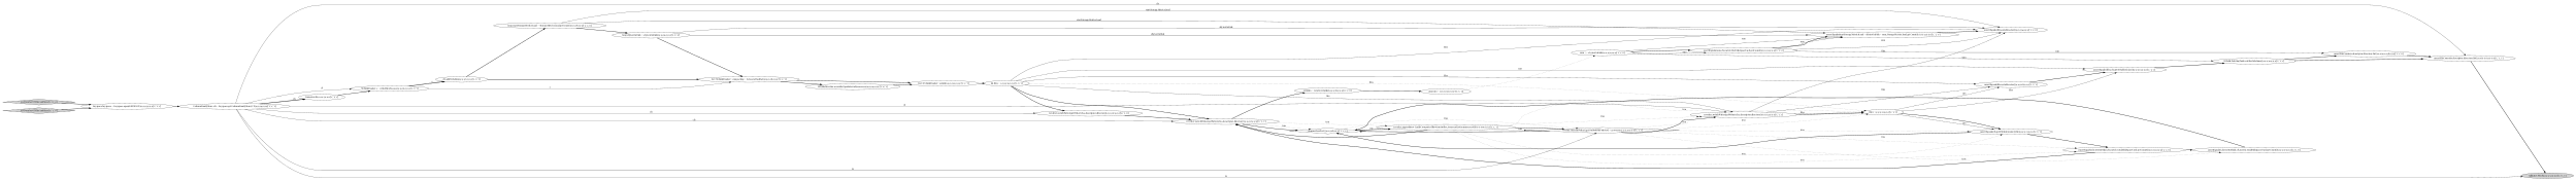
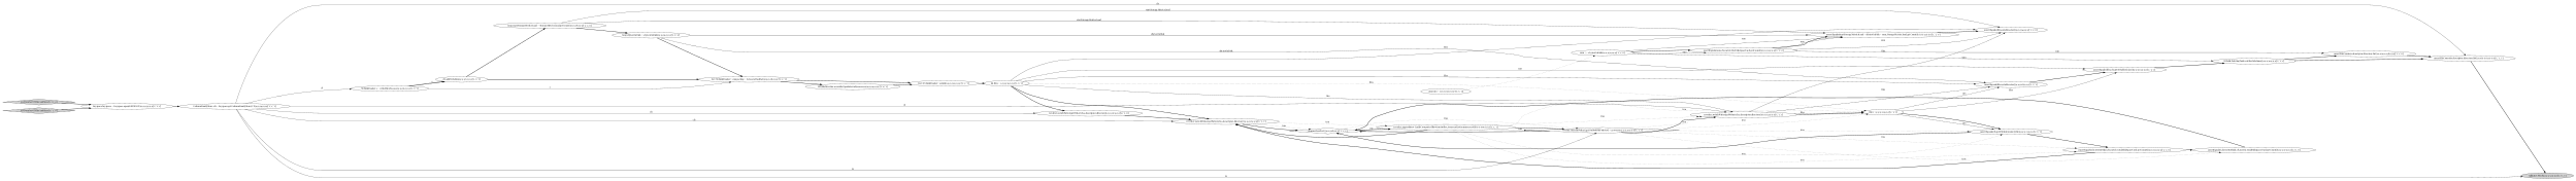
  digraph {
    fontname="Playfair Display"
    rankdir=LR
    node [fillcolor=white fontname="Playfair Display" shape=ellipse style=filled]
    edge [fontname="Playfair Display" style=bold]
    n1 [label="rewriter.switchWriter(getWriter(cfs,s.descriptor.directory))@@@17@@@['0', '1', '0']"]
    n2 [label="rewriter.switchWriter(getWriter(cfs,s.descriptor.directory))@@@17@@@['1', '1', '1']"]
    n3 [label="scanner.hasNext()@@@18@@@['1', '1', '1']" shape=diamond]
-   n4 [label="sstables = rewriter.finish()@@@28@@@['0', '1', '0']"]
    n5 [label="rewriter.append(new LazilyCompactedRow(controller,Arrays.asList(scanner.next())))@@@19@@@['1', '1', '1']"]
    n6 [label="long sBytesOnDisk = s.bytesOnDisk()@@@9@@@['1', '1', '0']"]
    n7 [label="assertEquals(files,sstables.size())@@@34@@@['1', '1', '0']"]
    n8 [label="Set<SSTableReader> compacting = Sets.newHashSet(s)@@@8@@@['1', '1', '1']"]
    n9 [label="assertEquals(startStorageMetricsLoad - sBytesOnDisk + sum,StorageMetrics.load.getCount())@@@33@@@['1', '1', '0']"]
    n10 [label="SSTableRewriter.overrideOpenInterval(10000000)@@@9@@@['1', '0', '1']"]
    n11 [label="List<SSTableReader> sstables@@@10@@@['1', '1', '1']"]
    n12 [label="assertFileCounts(s.descriptor.directory.list(),0,0)@@@38@@@['1', '1', '0']"]
    n13 [label="assertFileCounts(s.descriptor.directory.list(),0,0)@@@31@@@['1', '1', '1']"]
    n14 [fillcolor=lightgray label="validateCFS(cfs)@@@32@@@['1', '0', '1']"]
    n15 [label="rewriter.currentWriter().getOnDiskFilePointer() > 25000000@@@20@@@['1', '1', '1']" shape=diamond]
    n16 [label="rewriter.switchWriter(getWriter(cfs,s.descriptor.directory))@@@21@@@['1', '1', '1']"]
    n17 [label="files++@@@22@@@['1', '1', '1']"]
    n18 [label="assertEquals(cfs.getSSTables().size(),files)@@@23@@@['1', '1', '1']"]
    n19 [label="assertEquals(s.bytesOnDisk(),cfs.metric.totalDiskSpaceUsed.getCount())@@@25@@@['1', '1', '0']"]
    n20 [label="assertEquals(s.bytesOnDisk(),cfs.metric.totalDiskSpaceUsed.getCount())@@@27@@@['1', '0', '0']"]
    n21 [label="assertEquals(files,sstables.size())@@@28@@@['1', '1', '1']"]
    n22 [label="assertEquals(files,cfs.getSSTables().size())@@@29@@@['1', '1', '1']"]
    n23 [label="long sum = 0@@@30@@@['0', '1', '0']"]
    n24 [label="assertEquals(sum,cfs.metric.liveDiskSpaceUsed.getCount())@@@32@@@['1', '1', '0']"]
    n25 [label="sum += x.bytesOnDisk()@@@31@@@['1', '1', '0']"]
    n26 [label="SSTableDeletingTask.waitForDeletions()@@@30@@@['1', '1', '1']"]
    n27 [label="Keyspace keyspace = Keyspace.open(KEYSPACE)@@@3@@@['1', '1', '1']"]
    n28 [label="ColumnFamilyStore cfs = keyspace.getColumnFamilyStore(CF)@@@4@@@['1', '1', '1']"]
    n29 [fillcolor=lightgray label="testNumberOfFilesAndSizes['1', '0', '0']" shape=diamond]
    n30 [label="long startStorageMetricsLoad = StorageMetrics.load.getCount()@@@8@@@['1', '1', '0']"]
-   n31 [label="truncate(cfs)@@@5@@@['1', '1', '1']"]
    n32 [label="SSTableReader s = writeFile(cfs,1000)@@@6@@@['1', '1', '1']"]
    n33 [label="cfs.addSSTable(s)@@@7@@@['1', '1', '1']"]
    n34 [fillcolor=lightgray label="testNumberOfFilesAndSizes['0', '1', '0']" shape=diamond]
    n35 [label="int files = 1@@@11@@@['1', '1', '1']"]
    n1 -> n2
    n2 -> n3
    n2 -> n3 [label=true style=dotted]
-   n2 -> n4
    n2 -> n5 [label=true style=dotted]
    n3 -> n5 [label=true style=dotted]
    n3 -> n5
    n3 -> n15 [label=true style=dotted]
-   n4 -> n23
    n5 -> n2
    n5 -> n15 [label=true style=dotted]
    n5 -> n15
    n5 -> n16 [label=true style=dotted]
    n5 -> n17 [label=true style=dotted]
    n5 -> n18 [label=true style=dotted]
    n5 -> n19 [label=true style=dotted]
-   n6 -> n7 [label=sBytesOnDisk style=solid]
+   n6 -> n21 [label=sBytesOnDisk style=solid]
    n6 -> n8
    n6 -> n9 [label=sBytesOnDisk style=solid]
    n8 -> n10
    n8 -> n11
    n9 -> n7
    n10 -> n11
    n11 -> n35
    n12 -> n13
    n13 -> n14
    n15 -> n3
    n15 -> n16 [label=true style=dotted]
    n15 -> n16
    n15 -> n17 [label=true style=dotted]
    n15 -> n18 [label=true style=dotted]
    n15 -> n19 [label=true style=dotted]
    n15 -> n20 [label=true style=dotted]
    n16 -> n7 [label=files style=solid]
    n16 -> n17 [label=files style=solid]
    n16 -> n17
    n16 -> n21 [label=files style=solid]
    n17 -> n18 [label=files style=solid]
    n17 -> n18
    n17 -> n21 [label=files style=solid]
    n17 -> n22 [label=files style=solid]
    n18 -> n3
    n18 -> n19
    n19 -> n2
    n19 -> n20
    n20 -> n3
    n21 -> n22
    n22 -> n26
    n23 -> n25 [style=dotted]
    n24 -> n7 [label=sum style=solid]
    n24 -> n9 [label=sum style=solid]
    n24 -> n9
    n24 -> n12 [label=sum style=solid]
    n25 -> n9 [label=sum style=solid]
    n25 -> n24
    n25 -> n24 [label=sum style=solid]
    n25 -> n26 [label=sum style=solid]
    n26 -> n12
    n26 -> n13
    n27 -> n28
    n28 -> n1 [label=cfs style=solid]
    n28 -> n2 [label=cfs style=solid]
    n28 -> n13 [label=cfs style=solid]
    n28 -> n14 [label=cfs style=solid]
    n28 -> n15 [label=cfs style=solid]
    n28 -> n16 [label=cfs style=solid]
-   n28 -> n31
-   n28 -> n31 [label=cfs style=solid]
    n28 -> n32 [label=cfs style=solid]
    n29 -> n27
    n30 -> n6
    n30 -> n7 [label=startStorageMetricsLoad style=solid]
    n30 -> n9 [label=startStorageMetricsLoad style=solid]
-   n31 -> n32
    n32 -> n8 [label=s style=solid]
    n32 -> n33
    n32 -> n33 [label=s style=solid]
    n33 -> n8
    n33 -> n30
    n34 -> n27
    n35 -> n1
    n35 -> n2
    n35 -> n7 [label=files style=solid]
    n35 -> n16 [label=files style=solid]
    n35 -> n17 [label=files style=dotted]
    n35 -> n21 [label=files style=solid]
    n35 -> n22 [label=files style=solid]
  }
